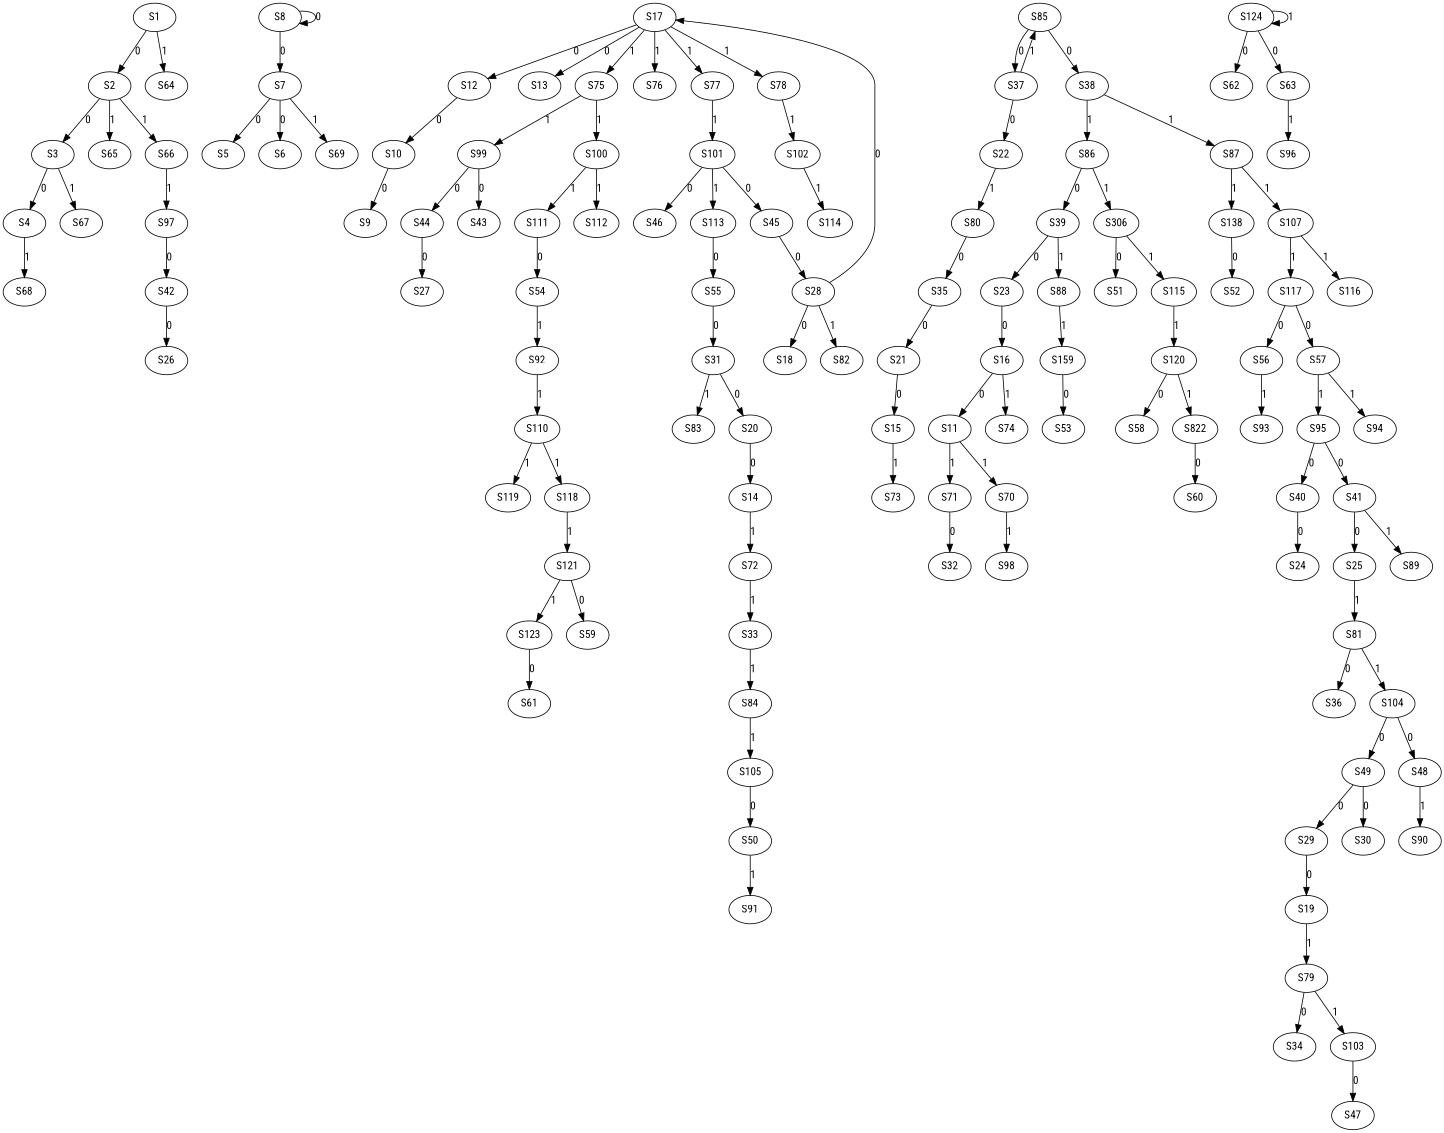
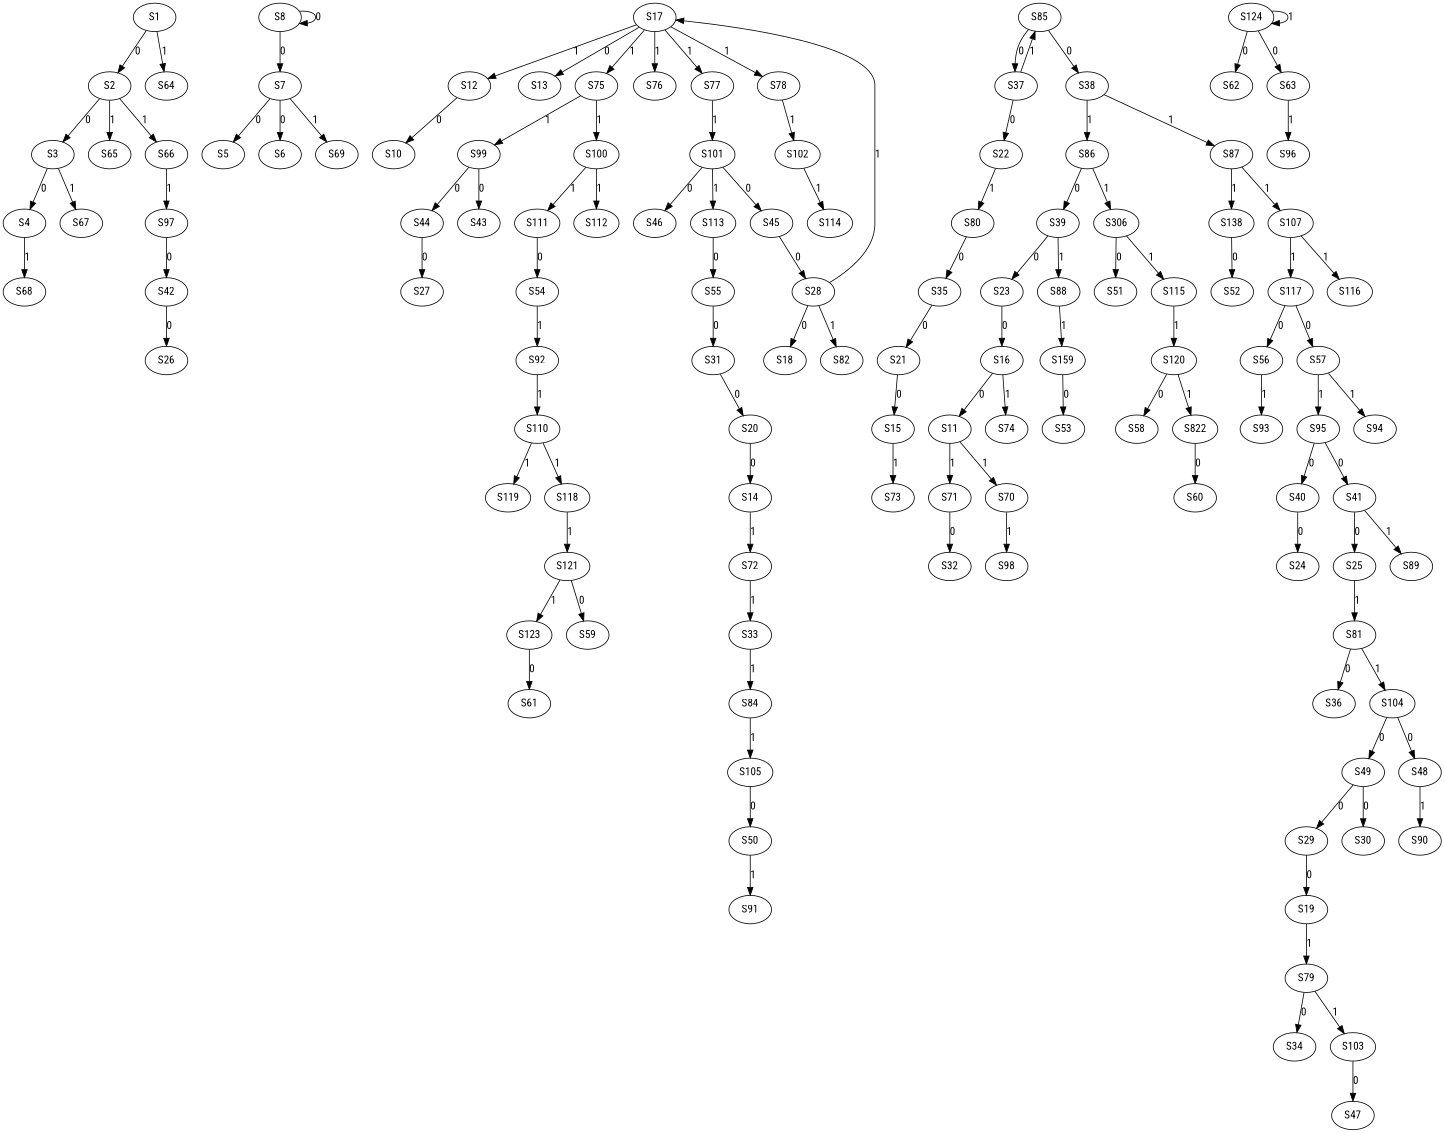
  strict digraph {
    fontname="Roboto Condensed"
    node [fontname="Roboto Condensed"]
    edge [fontname="Roboto Condensed"]
    S1
    S2
    S64
    S3
    S65
    S66
    S4
    S67
    S97
    S68
    S7
    S5
    S6
    S69
    S8
    S10
-   S9
    S12
    S16
    S11
    S74
    S71
    S70
    S32
    S98
    S17
    S13
    S75
    S76
    S77
    S78
    S99
    S100
    S101
    S102
    S20
    S14
    S72
    S33
    S21
    S15
    S73
    S23
    S28
    S18
    S82
    S29
    S19
    S79
    S34
    S103
    S31
-   S83
    S35
    S37
    S22
    S85
    S80
    S38
    S39
    S88
    n62 [label=S159]
    S40
    S24
    S41
    S25
    S89
    S81
    S36
    S104
    S42
    S26
    S44
    S27
    S45
    S49
    S30
    S55
    S84
    S105
    S47
    S48
    S86
    S87
    n85 [label=S306]
    n86 [label=S138]
    S107
    S51
    S115
    S95
    S43
    S46
    S113
    S90
    S50
    S91
    S120
    S52
    S53
    S111
    S54
    S92
    S110
    S117
    S56
    S57
    S93
    S94
    S58
    n110 [label=S822]
    S60
    S121
    S59
    S123
    S61
    S124
    S62
    S63
    S96
    S112
    S114
    S116
    S118
    S119
    S1 -> S2 [label=0]
    S1 -> S64 [label=1]
    S2 -> S3 [label=0]
    S2 -> S65 [label=1]
    S2 -> S66 [label=1]
    S3 -> S4 [label=0]
    S3 -> S67 [label=1]
    S66 -> S97 [label=1]
    S4 -> S68 [label=1]
    S97 -> S42 [label=0]
    S7 -> S5 [label=0]
    S7 -> S6 [label=0]
    S7 -> S69 [label=1]
    S8 -> S7 [label=0]
    S8 -> S8 [label=0]
-   S10 -> S9 [label=0]
    S12 -> S10 [label=0]
    S16 -> S11 [label=0]
    S16 -> S74 [label=1]
    S11 -> S71 [label=1]
    S11 -> S70 [label=1]
    S71 -> S32 [label=0]
    S70 -> S98 [label=1]
-   S17 -> S12 [label=0]
+   S17 -> S12 [label=1]
    S17 -> S13 [label=0]
    S17 -> S75 [label=1]
    S17 -> S76 [label=1]
    S17 -> S77 [label=1]
    S17 -> S78 [label=1]
    S75 -> S99 [label=1]
    S75 -> S100 [label=1]
    S77 -> S101 [label=1]
    S78 -> S102 [label=1]
    S99 -> S44 [label=0]
    S99 -> S43 [label=0]
    S100 -> S111 [label=1]
    S100 -> S112 [label=1]
    S101 -> S45 [label=0]
    S101 -> S46 [label=0]
    S101 -> S113 [label=1]
    S102 -> S114 [label=1]
    S20 -> S14 [label=0]
    S14 -> S72 [label=1]
    S72 -> S33 [label=1]
    S33 -> S84 [label=1]
    S21 -> S15 [label=0]
    S15 -> S73 [label=1]
    S23 -> S16 [label=0]
-   S28 -> S17 [label=0]
+   S28 -> S17 [label=1]
    S28 -> S18 [label=0]
    S28 -> S82 [label=1]
    S29 -> S19 [label=0]
    S19 -> S79 [label=1]
    S79 -> S34 [label=0]
    S79 -> S103 [label=1]
    S103 -> S47 [label=0]
    S31 -> S20 [label=0]
-   S31 -> S83 [label=1]
    S35 -> S21 [label=0]
    S37 -> S22 [label=0]
    S37 -> S85 [label=1]
    S22 -> S80 [label=1]
    S85 -> S37 [label=0]
    S85 -> S38 [label=0]
    S80 -> S35 [label=0]
    S38 -> S86 [label=1]
    S38 -> S87 [label=1]
    S39 -> S23 [label=0]
    S39 -> S88 [label=1]
    S88 -> n62 [label=1]
    n62 -> S53 [label=0]
    S40 -> S24 [label=0]
    S41 -> S25 [label=0]
    S41 -> S89 [label=1]
    S25 -> S81 [label=1]
    S81 -> S36 [label=0]
    S81 -> S104 [label=1]
    S104 -> S49 [label=0]
    S104 -> S48 [label=0]
    S42 -> S26 [label=0]
    S44 -> S27 [label=0]
    S45 -> S28 [label=0]
    S49 -> S29 [label=0]
    S49 -> S30 [label=0]
    S55 -> S31 [label=0]
    S84 -> S105 [label=1]
    S105 -> S50 [label=0]
    S48 -> S90 [label=1]
    S86 -> S39 [label=0]
    S86 -> n85 [label=1]
    S87 -> n86 [label=1]
    S87 -> S107 [label=1]
    n85 -> S51 [label=0]
    n85 -> S115 [label=1]
    n86 -> S52 [label=0]
    S107 -> S117 [label=1]
    S107 -> S116 [label=1]
    S115 -> S120 [label=1]
    S95 -> S40 [label=0]
    S95 -> S41 [label=0]
    S113 -> S55 [label=0]
    S50 -> S91 [label=1]
    S120 -> S58 [label=0]
    S120 -> n110 [label=1]
    S111 -> S54 [label=0]
    S54 -> S92 [label=1]
    S92 -> S110 [label=1]
    S110 -> S118 [label=1]
    S110 -> S119 [label=1]
    S117 -> S56 [label=0]
    S117 -> S57 [label=0]
    S56 -> S93 [label=1]
    S57 -> S95 [label=1]
    S57 -> S94 [label=1]
    n110 -> S60 [label=0]
    S121 -> S59 [label=0]
    S121 -> S123 [label=1]
    S123 -> S61 [label=0]
    S124 -> S124 [label=1]
    S124 -> S62 [label=0]
    S124 -> S63 [label=0]
    S63 -> S96 [label=1]
    S118 -> S121 [label=1]
  }
